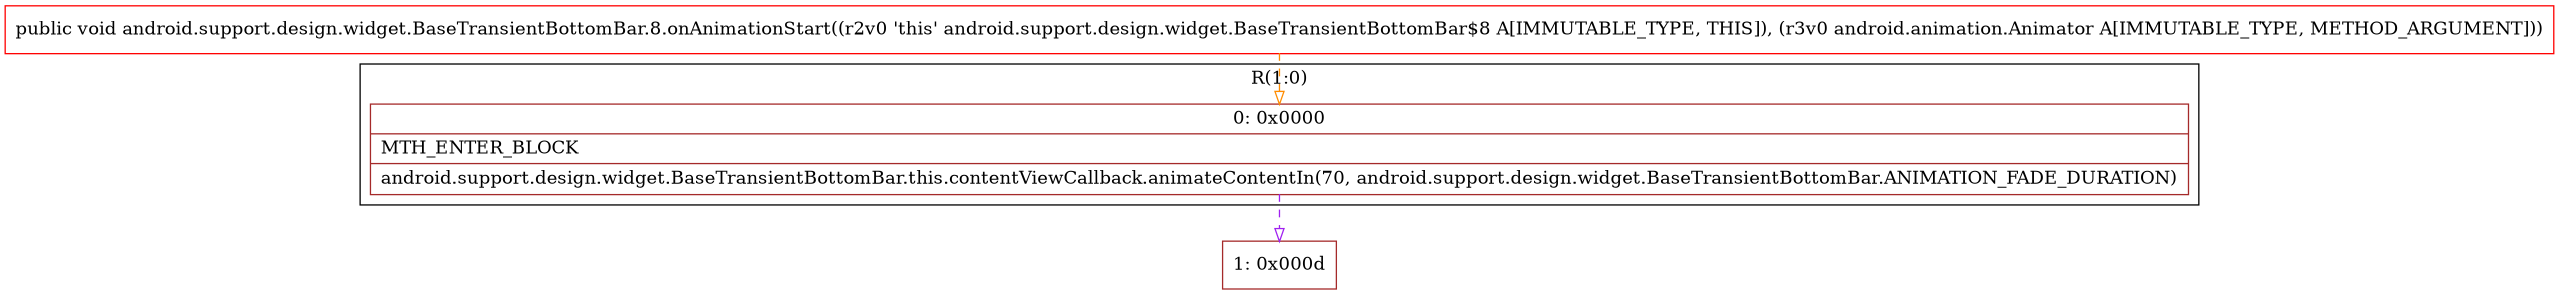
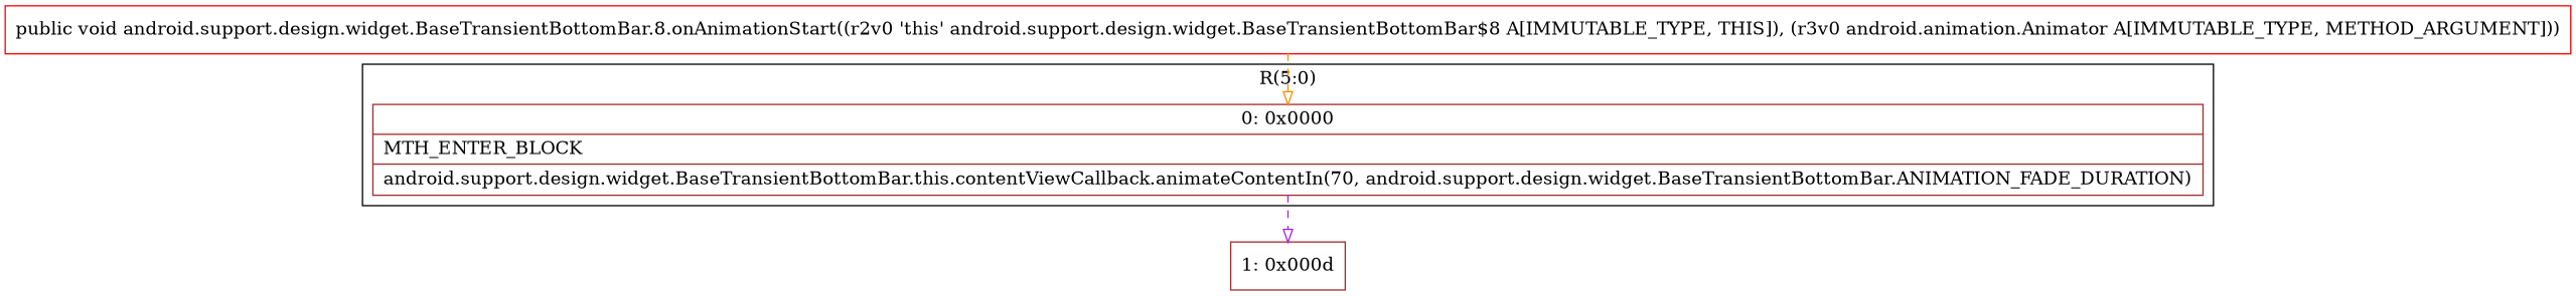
  digraph {
    node [color=brown shape=record]
    edge [style=dashed arrowhead=onormal]
    n1 [label="{0\:\ 0x0000|MTH_ENTER_BLOCK\l|android.support.design.widget.BaseTransientBottomBar.this.contentViewCallback.animateContentIn(70, android.support.design.widget.BaseTransientBottomBar.ANIMATION_FADE_DURATION)\l}"]
    n2 [label="{1\:\ 0x000d}"]
    n3 [label="{public void android.support.design.widget.BaseTransientBottomBar.8.onAnimationStart((r2v0 'this' android.support.design.widget.BaseTransientBottomBar$8 A[IMMUTABLE_TYPE, THIS]), (r3v0 android.animation.Animator A[IMMUTABLE_TYPE, METHOD_ARGUMENT])) }" color=red]
    subgraph cluster_1 {
-     label="R(1:0)"
+     label="R(5:0)"
      n1
    }
    n1 -> n2 [color=purple]
    n3 -> n1 [color=darkorange]
  }
